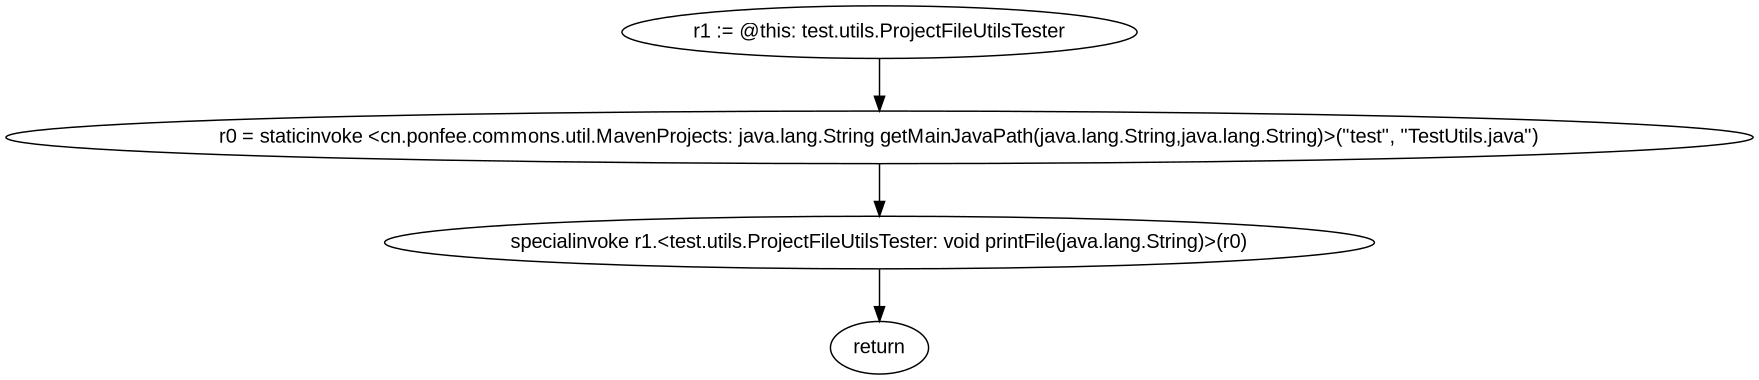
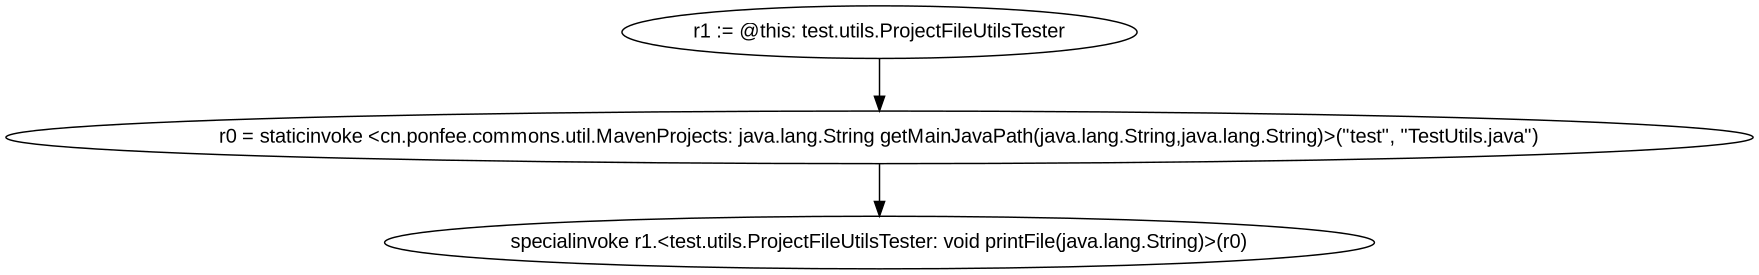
  digraph {
    fontname="Liberation Sans"
    node [fontname="Liberation Sans"]
    edge [fontname="Liberation Sans"]
    "r1 := @this: test.utils.ProjectFileUtilsTester"
    "r0 = staticinvoke <cn.ponfee.commons.util.MavenProjects: java.lang.String getMainJavaPath(java.lang.String,java.lang.String)>(\"test\", \"TestUtils.java\")"
    "specialinvoke r1.<test.utils.ProjectFileUtilsTester: void printFile(java.lang.String)>(r0)"
-   return
    "r1 := @this: test.utils.ProjectFileUtilsTester" -> "r0 = staticinvoke <cn.ponfee.commons.util.MavenProjects: java.lang.String getMainJavaPath(java.lang.String,java.lang.String)>(\"test\", \"TestUtils.java\")"
    "r0 = staticinvoke <cn.ponfee.commons.util.MavenProjects: java.lang.String getMainJavaPath(java.lang.String,java.lang.String)>(\"test\", \"TestUtils.java\")" -> "specialinvoke r1.<test.utils.ProjectFileUtilsTester: void printFile(java.lang.String)>(r0)"
-   "specialinvoke r1.<test.utils.ProjectFileUtilsTester: void printFile(java.lang.String)>(r0)" -> return
  }
